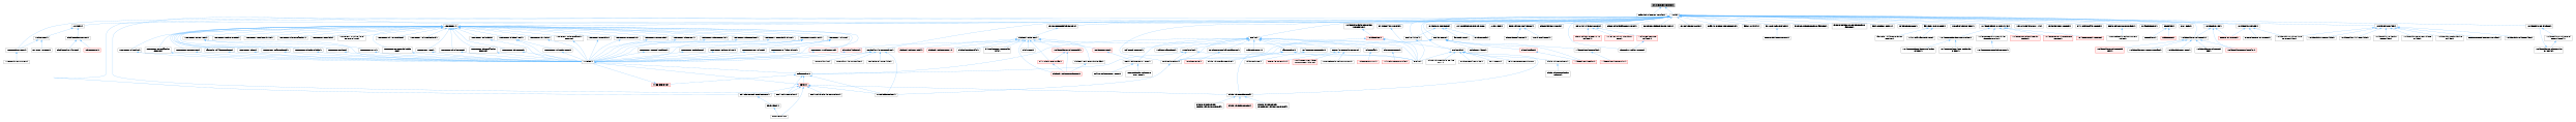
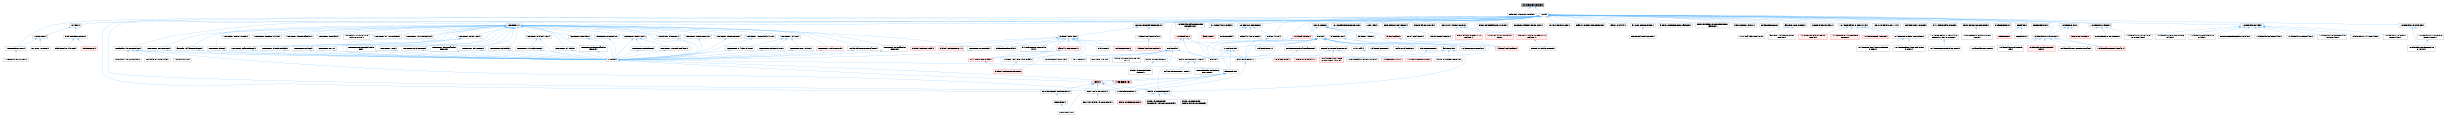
  digraph {
    node [color=grey40 fillcolor=white fontname=Helvetica fontsize=10 shape=box style=filled]
    edge [color=steelblue1 dir=back fontname=Helvetica fontsize=10 labelfontname=Helvetica labelfontsize=10 style=solid]
    n1 [color=gray40 fillcolor=grey60 fontcolor=black height=0.2 label="PhysicsQueryHandler.h" width=0.4]
    n2 [height=0.2 label="DefaultPhysicsQueryHandler.h" width=0.4]
    n3 [height=0.2 label="World.h" width=0.4]
    n4 [height=0.2 label="AIPerceptionSystem.h" width=0.4]
    n5 [height=0.2 label="AISystem.h" width=0.4]
    n6 [height=0.2 label="ActorFactory.h" width=0.4]
    n7 [height=0.2 label="AsyncRegisterLevelContext.cpp" width=0.4]
    n8 [height=0.2 label="AudioMeter.h" width=0.4]
    n9 [height=0.2 label="BaseMeshFromSplinesTool.h" width=0.4]
    n10 [height=0.2 label="BookMarkTypeActions.h" width=0.4]
    n11 [height=0.2 label="ChaosFleshCommands.h" width=0.4]
    n12 [height=0.2 label="ChaosSimModuleManager.h" width=0.4]
    n13 [height=0.2 label="ChaosVehiclesEditorCommands.h" width=0.4]
    n14 [height=0.2 label="ComponentReregisterContext.h" width=0.4]
    n15 [height=0.2 label="ContentBundleEngineSubsystem.h" width=0.4]
    n16 [height=0.2 label="CurveLinearColorAtlas.h" width=0.4]
    n17 [height=0.2 label="DefaultManagerInstanceTracker.h" width=0.4]
    n18 [height=0.2 label="EdModeInteractiveToolsContext.h" width=0.4]
    n19 [height=0.2 label="EditorWorldUtils.h" width=0.4]
    n20 [height=0.2 label="Engine.h" width=0.4]
    n21 [height=0.2 label="EngineSharedPCH.h" width=0.4]
    n22 [height=0.2 label="EngineMinimal.h" width=0.4]
    n23 [height=0.2 label="EngineUtils.h" width=0.4]
    n24 [height=0.2 label="EnvQueryDebugHelpers.h" width=0.4]
    n25 [height=0.2 label="ExternalAssetDependencyGatherer.h" width=0.4]
    n26 [height=0.2 label="ExternalObjectAndActorDependency\lGatherer.h" width=0.4]
    n27 [height=0.2 label="FleshAssetConversion.h" width=0.4]
    n28 [height=0.2 label="FolderDragDropOp.h" width=0.4]
    n29 [height=0.2 label="GameplayCueManager.h" width=0.4]
    n30 [height=0.2 label="HLODEngineSubsystem.h" width=0.4]
    n31 [height=0.2 label="LevelEditorViewportSettings.h" width=0.4]
    n32 [height=0.2 label="MovieSceneEntitySystemLinker.h" width=0.4]
    n33 [height=0.2 label="NavigationSystemBase.h" width=0.4]
    n34 [height=0.2 label="NetworkPhysicsComponent.h" width=0.4]
    n35 [height=0.2 label="NetworkPredictionProxyInit.h" width=0.4]
    n36 [height=0.2 label="ParticleSystemManager.h" width=0.4]
    n37 [height=0.2 label="PhysicsCollisionHandler.h" width=0.4]
    n38 [height=0.2 label="PreviewScene.h" width=0.4]
    n39 [height=0.2 label="SkinWeightProfileManager.h" width=0.4]
    n40 [height=0.2 label="StaticMeshComponentHelper.h" width=0.4]
    n41 [height=0.2 label="SurfaceIterators.h" width=0.4]
    n42 [height=0.2 label="TraceFilter.h" width=0.4]
-   n43 [height=0.2 label="ProxyDesc.h" width=0.4]
+   n43 [height=0.2 label="TraceScreenshot.h" width=0.4]
    n44 [height=0.2 label="WorldDataLayers.h" width=0.4]
    n45 [height=0.2 label="WorldPartitionRuntimeHash.h" width=0.4]
    n46 [height=0.2 label="WorldPartitionBuilder.h" width=0.4]
    n47 [height=0.2 label="WorldPartitionEditorPerProject\lUserSettings.h" width=0.4]
    n48 [height=0.2 label="WorldPartitionHelpers.h" width=0.4]
    n49 [height=0.2 label="WorldPartitionLevelHelper.h" width=0.4]
    n50 [height=0.2 label="AIPerceptionComponent.h" width=0.4]
    n51 [height=0.2 label="AISubsystem.h" width=0.4]
    n52 [height=0.2 label="BlackboardComponent.h" width=0.4]
    n53 [color=red height=0.2 label="ActorFactoryAmbientSound.h" width=0.4]
    n54 [height=0.2 label="UnrealEd.h" width=0.4]
-   n55 [height=0.2 label="ActorFactoryBlueprint.h" width=0.4]
+   n55 [height=0.2 label="WorldPartitionRenameDuplicate.h" width=0.4]
    n56 [height=0.2 label="ActorFactoryBoxReflection\lCapture.h" width=0.4]
    n57 [height=0.2 label="ActorFactoryCacheManager.h" width=0.4]
    n58 [height=0.2 label="ActorFactoryCameraActor.h" width=0.4]
    n59 [height=0.2 label="GameplayAbilitiesDeveloper.h" width=0.4]
    n60 [height=0.2 label="ActorFactoryClass.h" width=0.4]
    n61 [height=0.2 label="ActorFactoryDeferredDecal.h" width=0.4]
    n62 [height=0.2 label="ActorFactoryDirectionalLight.h" width=0.4]
    n63 [height=0.2 label="ActorFactoryEmitter.h" width=0.4]
    n64 [height=0.2 label="ActorFactoryEmptyActor.h" width=0.4]
    n65 [height=0.2 label="ActorFactoryExponentialHeight\lFog.h" width=0.4]
    n66 [height=0.2 label="ActorFactoryLocalFogVolume.h" width=0.4]
    n67 [height=0.2 label="ActorFactoryNote.h" width=0.4]
    n68 [height=0.2 label="ActorFactoryPhysicsAsset.h" width=0.4]
    n69 [height=0.2 label="ActorFactoryPlanarReflection.h" width=0.4]
    n70 [height=0.2 label="ActorFactoryPlaneReflection\lCapture.h" width=0.4]
    n71 [height=0.2 label="ActorFactoryPlayerStart.h" width=0.4]
    n72 [height=0.2 label="ActorFactoryPointLight.h" width=0.4]
    n73 [height=0.2 label="ActorFactoryRectLight.h" width=0.4]
    n74 [height=0.2 label="ActorFactoryRuntimeVirtual\lTextureVolume.h" width=0.4]
    n75 [height=0.2 label="ActorFactorySkeletalMesh.h" width=0.4]
    n76 [height=0.2 label="ActorFactorySkyAtmosphere.h" width=0.4]
    n77 [height=0.2 label="ActorFactorySkyLight.h" width=0.4]
    n78 [height=0.2 label="ActorFactorySphereReflection\lCapture.h" width=0.4]
    n79 [height=0.2 label="ActorFactorySpotLight.h" width=0.4]
    n80 [height=0.2 label="ActorFactoryStaticMesh.h" width=0.4]
    n81 [height=0.2 label="ActorFactoryTargetPoint.h" width=0.4]
    n82 [height=0.2 label="ActorFactoryTextRender.h" width=0.4]
    n83 [height=0.2 label="ActorFactoryTriggerBox.h" width=0.4]
    n84 [height=0.2 label="ActorFactoryTriggerCapsule.h" width=0.4]
    n85 [height=0.2 label="ActorFactoryTriggerSphere.h" width=0.4]
    n86 [height=0.2 label="ActorFactoryVectorFieldVolume.h" width=0.4]
    n87 [height=0.2 label="ActorFactoryVolume.h" width=0.4]
    n88 [height=0.2 label="ActorFactoryVolumetricCloud.h" width=0.4]
    n89 [height=0.2 label="RevolveSplineTool.h" width=0.4]
    n90 [height=0.2 label="TriangulateSplinesTool.h" width=0.4]
    n91 [height=0.2 label="BookmarkSingleViewportActions.h" width=0.4]
    n92 [height=0.2 label="SkeletalMeshTypes.h" width=0.4]
    n93 [height=0.2 label="WidgetBlueprintCompiler.h" width=0.4]
    n94 [height=0.2 label="FractureTool.h" width=0.4]
    n95 [height=0.2 label="StaticMeshSceneProxyDesc.h" width=0.4]
    n96 [height=0.2 label="AudioDebugDraw.h" width=0.4]
    n97 [height=0.2 label="ChangeTransactor.h" width=0.4]
    n98 [height=0.2 label="EditorEngine.h" width=0.4]
    n99 [height=0.2 label="Engine.h" width=0.4]
    n100 [height=0.2 label="GameEngine.h" width=0.4]
    n101 [height=0.2 label="LevelSequenceBindingReference.h" width=0.4]
    n102 [height=0.2 label="MallocLeakReporter.h" width=0.4]
    n103 [height=0.2 label="MediaIOAudioDebug.h" width=0.4]
    n104 [height=0.2 label="MovieSceneEventSection.h" width=0.4]
    n105 [height=0.2 label="SceneViewExtensionContext.h" width=0.4]
    n106 [height=0.2 label="UnrealEngine.h" width=0.4]
-   n107 [height=0.2 label="VoiceConfig.h" width=0.4]
+   n107 [height=0.2 label="AnimNotify.h" width=0.4]
    n108 [height=0.2 label="UnrealEdSharedPCH.h" width=0.4]
    n109 [height=0.2 label="DisplayClusterObjectRef.h" width=0.4]
    n110 [height=0.2 label="DisplayClusterHelpers.h" width=0.4]
    n111 [height=0.2 label="IDisplayClusterDisplayDevice\lProxy.h" width=0.4]
    n112 [height=0.2 label="LandscapeSplineProxies.h" width=0.4]
    n113 [height=0.2 label="PawnIterator.h" width=0.4]
-   n114 [height=0.2 label="Texture2TraceScreenshot.cpp" width=0.4]
+   n114 [height=0.2 label="Texture2DArray.cpp" width=0.4]
    n115 [height=0.2 label="EQSRenderingComponent.h" width=0.4]
    n116 [height=0.2 label="AnimNotify_GameplayCue.h" width=0.4]
    n117 [height=0.2 label="GameplayAbilitiesDeveloper\lSettings.h" width=0.4]
    n118 [height=0.2 label="ActorPositioning.h" width=0.4]
    n119 [height=0.2 label="STransformViewportToolbar.h" width=0.4]
    n120 [height=0.2 label="PackedLevelActorBuilder.h" width=0.4]
    n121 [height=0.2 label="MovieSceneBlenderSystemHelper.h" width=0.4]
-   n122 [height=0.2 label="MovieSceneEntitySystemLinker\lSharedExtension.h" width=0.4]
+   n122 [height=0.2 label="MovieSceneEntitySystemLinker\lChaosSimModuleManager.h" width=0.4]
    n123 [color=red fillcolor="#FFF0F0" height=0.2 label="MovieSceneOverlappingEntity\lTracker.h" width=0.4]
    n124 [color=red fillcolor="#FFF0F0" height=0.2 label="MovieScenePreAnimatedState\lStorage.h" width=0.4]
    n125 [color=red fillcolor="#FFF0F0" height=0.2 label="MovieSceneTrackInstance.h" width=0.4]
+   n126 [color=red fillcolor="#FFF0F0" height=0.2 label="GraphAStar.h" width=0.4]
    n127 [height=0.2 label="LandscapeEdit.h" width=0.4]
-   n128 [height=0.2 label="GameplayCue.h" width=0.4]
-   n129 [color=red fillcolor="#FFF0F0" height=0.2 label="MallocLeakReporter\lCallback.h" width=0.4]
+   n128 [height=0.2 label="PathFollowingManager.h" width=0.4]
+   n129 [color=red fillcolor="#FFF0F0" height=0.2 label="ChaosSimModuleManagerAsync\lCallback.h" width=0.4]
    n130 [color=red fillcolor="#FFF0F0" height=0.2 label="ChaosVehicleManagerAsync\lCallback.h" width=0.4]
    n131 [color=red fillcolor="#FFF0F0" height=0.2 label="MoverNetworkPhysicsLiaison\lBase.h" width=0.4]
    n132 [color=red fillcolor="#FFF0F0" height=0.2 label="BlueprintEditor.h" width=0.4]
    n133 [color=red fillcolor="#FFF0F0" height=0.2 label="WidgetBlueprintEditor.h" width=0.4]
    n134 [height=0.2 label="SSkeletonWidget.h" width=0.4]
    n135 [color=red fillcolor="#FFF0F0" height=0.2 label="ThumbnailHelpers.h" width=0.4]
    n136 [height=0.2 label="InstancedStaticMeshComponent\lHelper.h" width=0.4]
    n137 [color=red fillcolor="#FFF0F0" height=0.2 label="ObjectTrace.h" width=0.4]
    n138 [height=0.2 label="TraceFilters.h" width=0.4]
    n139 [color=red fillcolor="#FFF0F0" height=0.2 label="DataLayerManager.h" width=0.4]
    n140 [color=red fillcolor="#FFF0F0" height=0.2 label="WorldPartitionStreamingPolicy.h" width=0.4]
    n141 [height=0.2 label="WorldPartitionConvertCommandlet.h" width=0.4]
    n142 [height=0.2 label="WorldPartitionConverter.h" width=0.4]
    n143 [height=0.2 label="WorldPartitionRuntimeHash\lSet.h" width=0.4]
    n144 [color=red fillcolor="#FFF0F0" height=0.2 label="WorldPartitionRuntimeSpatial\lHash.h" width=0.4]
    n145 [height=0.2 label="BaseIteratePackagesCommandlet.h" width=0.4]
    n146 [height=0.2 label="WorldPartitionFoliageBuilder.h" width=0.4]
    n147 [height=0.2 label="WorldPartitionHLODsBuilder.h" width=0.4]
+   n148 [height=0.2 label="WorldPartitionLandscapeSpline\lMeshesBuilder.h" width=0.4]
    n149 [height=0.2 label="WorldPartitionMiniMapBuilder.h" width=0.4]
    n150 [height=0.2 label="WorldPartitionNavigation\lDataBuilder.h" width=0.4]
    n151 [height=0.2 label="WorldPartitionRenameDuplicate\lBuilder.h" width=0.4]
    n152 [height=0.2 label="WorldPartitionRuntimeVirtual\lTextureBuilder.h" width=0.4]
    n153 [height=0.2 label="WorldPartitionStaticLighting\lBuilder.h" width=0.4]
    n154 [color=red fillcolor="#FFF0F0" height=0.2 label="WorldSettings.h" width=0.4]
    n155 [height=0.2 label="ExternalDataLayerManager.h" width=0.4]
    n156 [height=0.2 label="WorldPartitionLevelStreaming\lDynamic.h" width=0.4]
    n157 [height=0.2 label="WorldPartitionRuntimeLevel\lStreamingCell.h" width=0.4]
    n158 [height=0.2 label="EnvQueryManager.h" width=0.4]
    n159 [height=0.2 label="BlackboardKeyAllTypes.h" width=0.4]
    n160 [color=red fillcolor="#FFF0F0" height=0.2 label="ValueOrBBKey.h" width=0.4]
    n161 [height=0.2 label="ActorFactoryPawn.h" width=0.4]
    n162 [height=0.2 label="ActorFactoryAnimationAsset.h" width=0.4]
    n163 [height=0.2 label="ActorFactoryBasicShape.h" width=0.4]
    n164 [height=0.2 label="ActorFactoryInteractiveFoliage.h" width=0.4]
    n165 [height=0.2 label="ActorFactoryBoxVolume.h" width=0.4]
    n166 [height=0.2 label="ActorFactoryCylinderVolume.h" width=0.4]
    n167 [height=0.2 label="ActorFactorySphereVolume.h" width=0.4]
-   n168 [color=red fillcolor="#FFF0F0" height=0.2 label="WorldPartitionRuntimeSpatial.h" width=0.4]
+   n168 [color=red fillcolor="#FFF0F0" height=0.2 label="GPUSkinVertexFactory.h" width=0.4]
    n169 [color=red fillcolor="#FFF0F0" height=0.2 label="SkeletalMeshLODRenderData.h" width=0.4]
    n170 [color=red fillcolor="#FFF0F0" height=0.2 label="SkinWeightVertexBuffer.h" width=0.4]
    n171 [color=red fillcolor="#FFF0F0" height=0.2 label="NaniteResources.h" width=0.4]
    n172 [height=0.2 label="SkelImport.h" width=0.4]
    n173 [color=red fillcolor="#FFF0F0" height=0.2 label="SkeletalMeshLODModel.h" width=0.4]
    n174 [color=red fillcolor="#FFF0F0" height=0.2 label="SkeletalMeshSceneProxy.h" width=0.4]
    n175 [height=0.2 label="SkeletalMeshVertexClothBuffer.h" width=0.4]
    n176 [height=0.2 label="SkeletalRenderPublic.h" width=0.4]
    n177 [height=0.2 label="SkinnedAssetAsyncCompile\lUtils.h" width=0.4]
    n178 [color=red fillcolor="#FFF0F0" height=0.2 label="WidgetBlueprintExtension.h" width=0.4]
    n179 [height=0.2 label="InstancedStaticMeshScene\lProxyDesc.h" width=0.4]
    n180 [height=0.2 label="SplineMeshSceneProxyDesc.h" width=0.4]
    n181 [height=0.2 label="FractureTool.cpp" width=0.4]
    n182 [color=red fillcolor="#FFF0F0" height=0.2 label="IAnimationDataController.h" width=0.4]
    n183 [color=red fillcolor="#FFF0F0" height=0.2 label="Editor.h" width=0.4]
    n184 [color=red fillcolor="#FFF0F0" height=0.2 label="UnrealEdEngine.h" width=0.4]
    n185 [height=0.2 label="DisplayClusterGameEngine.h" width=0.4]
    n186 [color=red fillcolor="#FFF0F0" height=0.2 label="LevelSequence.h" width=0.4]
    n187 [height=0.2 label="ClipboardTypes.h" width=0.4]
    n188 [color=red fillcolor="#FFF0F0" height=0.2 label="SceneViewExtension.h" width=0.4]
    n189 [color=red fillcolor="#FFF0F0" height=0.2 label="VPFullScreenUserWidget\l_PostProcessWithSVE.h" width=0.4]
    n190 [height=0.2 label="InstancedStaticMeshComponent.h" width=0.4]
    n191 [color=red fillcolor="#FFF0F0" height=0.2 label="VoiceDataCommon.h" width=0.4]
    n192 [height=0.2 label="DisplayClusterRender\l_ProceduralMeshComponentRef.h" width=0.4]
    n193 [height=0.2 label="DisplayClusterRender\l_StaticMeshComponentRef.h" width=0.4]
    n194 [color=red fillcolor="#FFF0F0" height=0.2 label="DisplayClusterRootActor.h" width=0.4]
    n195 [height=0.2 label="DisplayClusterProjection\lHelpers.h" width=0.4]
    n196 [height=0.2 label="MovieScenePiecewiseByteBlender\lSystem.h" width=0.4]
    n197 [height=0.2 label="MovieScenePiecewiseEnumBlender\lSystem.h" width=0.4]
    n198 [height=0.2 label="MovieSceneCameraShakeSystem.h" width=0.4]
    n1 -> n2
    n1 -> n3
    n3 -> n4
    n3 -> n5
    n3 -> n6
    n3 -> n7
    n3 -> n8
    n3 -> n9
    n3 -> n10
    n3 -> n11
    n3 -> n12
    n3 -> n13
    n3 -> n14
    n3 -> n15
    n3 -> n16
    n3 -> n17
    n3 -> n18
    n3 -> n19
    n3 -> n20
    n3 -> n21
    n3 -> n22
    n3 -> n23
    n3 -> n24
    n3 -> n25
    n3 -> n26
    n3 -> n27
    n3 -> n28
    n3 -> n29
    n3 -> n30
    n3 -> n31
    n3 -> n32
    n3 -> n33
    n3 -> n34
    n3 -> n35
    n3 -> n36
    n3 -> n37
    n3 -> n38
    n3 -> n39
    n3 -> n40
    n3 -> n41
    n3 -> n42
    n3 -> n43
    n3 -> n44
    n3 -> n45
    n3 -> n46
    n3 -> n47
    n3 -> n48
    n3 -> n49
    n4 -> n50
    n5 -> n51
    n5 -> n52
    n6 -> n53
    n6 -> n54
    n6 -> n55
    n6 -> n56
    n6 -> n57
    n6 -> n58
    n6 -> n59
    n6 -> n60
    n6 -> n61
    n6 -> n62
    n6 -> n63
    n6 -> n64
    n6 -> n65
    n6 -> n66
    n6 -> n67
    n6 -> n68
    n6 -> n69
    n6 -> n70
    n6 -> n71
    n6 -> n72
    n6 -> n73
    n6 -> n74
    n6 -> n75
    n6 -> n76
    n6 -> n77
    n6 -> n78
    n6 -> n79
    n6 -> n80
    n6 -> n81
    n6 -> n82
    n6 -> n83
    n6 -> n84
    n6 -> n85
    n6 -> n86
    n6 -> n87
    n6 -> n88
    n9 -> n89
    n9 -> n90
-   n183 -> n91
+   n10 -> n91
    n14 -> n92
-   n38 -> n93
+   n14 -> n93
    n18 -> n94
    n20 -> n21
    n20 -> n95
    n20 -> n96
    n20 -> n97
    n20 -> n98
    n20 -> n99
    n20 -> n100
    n20 -> n101
    n20 -> n102
    n20 -> n103
    n20 -> n104
    n20 -> n105
    n20 -> n106
    n20 -> n107
    n21 -> n108
    n22 -> n99
    n23 -> n99
    n23 -> n109
    n23 -> n110
    n23 -> n111
    n23 -> n112
    n23 -> n113
    n23 -> n114
    n24 -> n115
    n29 -> n116
    n29 -> n117
    n31 -> n54
    n31 -> n108
    n31 -> n118
    n31 -> n119
    n31 -> n120
    n32 -> n121
    n32 -> n122
    n32 -> n123
    n32 -> n124
    n32 -> n125
    n33 -> n22
+   n33 -> n126
    n33 -> n127
    n33 -> n128
    n34 -> n129
    n34 -> n130
    n34 -> n131
    n37 -> n99
    n38 -> n21
    n38 -> n132
    n38 -> n133
    n38 -> n134
    n38 -> n135
    n40 -> n136
    n42 -> n137
    n42 -> n138
    n44 -> n45
    n44 -> n139
    n44 -> n140
    n45 -> n140
    n45 -> n141
    n45 -> n142
    n45 -> n143
    n45 -> n144
    n46 -> n145
    n46 -> n146
    n46 -> n147
+   n46 -> n148
    n46 -> n149
    n46 -> n150
    n46 -> n151
    n46 -> n152
    n46 -> n153
    n47 -> n154
    n48 -> n139
    n48 -> n152
    n48 -> n155
-   n156 -> n49
+   n49 -> n156
    n49 -> n157
    n51 -> n4
    n51 -> n158
    n52 -> n159
    n52 -> n160
    n53 -> n54
    n54 -> n98
    n55 -> n54
    n56 -> n54
    n58 -> n54
    n59 -> n54
    n60 -> n54
    n61 -> n54
    n62 -> n54
    n63 -> n54
    n64 -> n54
    n64 -> n161
    n65 -> n54
    n67 -> n54
    n68 -> n54
    n70 -> n54
    n71 -> n54
    n72 -> n54
    n75 -> n54
    n75 -> n162
    n77 -> n54
    n78 -> n54
    n79 -> n54
    n80 -> n54
    n80 -> n163
    n80 -> n164
    n81 -> n54
    n82 -> n54
    n83 -> n54
    n84 -> n54
    n85 -> n54
    n86 -> n54
    n87 -> n165
    n87 -> n166
    n87 -> n167
    n92 -> n168
    n92 -> n169
    n92 -> n170
    n92 -> n171
    n92 -> n172
    n92 -> n173
    n92 -> n174
    n92 -> n175
    n92 -> n176
    n92 -> n177
    n93 -> n178
    n94 -> n181
    n95 -> n179
    n95 -> n180
    n97 -> n182
    n98 -> n10
    n98 -> n108
    n98 -> n183
    n98 -> n184
    n100 -> n99
    n100 -> n109
    n100 -> n185
    n101 -> n186
-   n104 -> n187
+   n187 -> n104
    n105 -> n188
    n105 -> n189
    n105 -> n190
    n106 -> n21
    n106 -> n98
    n106 -> n99
    n107 -> n191
    n109 -> n192
    n109 -> n193
    n109 -> n194
    n110 -> n195
    n121 -> n196
    n121 -> n197
    n122 -> n198
    n129 -> n12
    n132 -> n133
-   n135 -> n54
+   n135 -> n82
    n154 -> n21
    n154 -> n23
    n154 -> n99
    n157 -> n156
    n161 -> n54
    n162 -> n54
    n163 -> n54
    n164 -> n54
    n165 -> n54
    n166 -> n54
    n167 -> n54
    n168 -> n169
    n168 -> n170
    n170 -> n169
    n171 -> n95
    n175 -> n169
    n183 -> n10
    n183 -> n18
    n183 -> n54
    n183 -> n108
    n183 -> n109
    n183 -> n181
    n184 -> n54
  }
